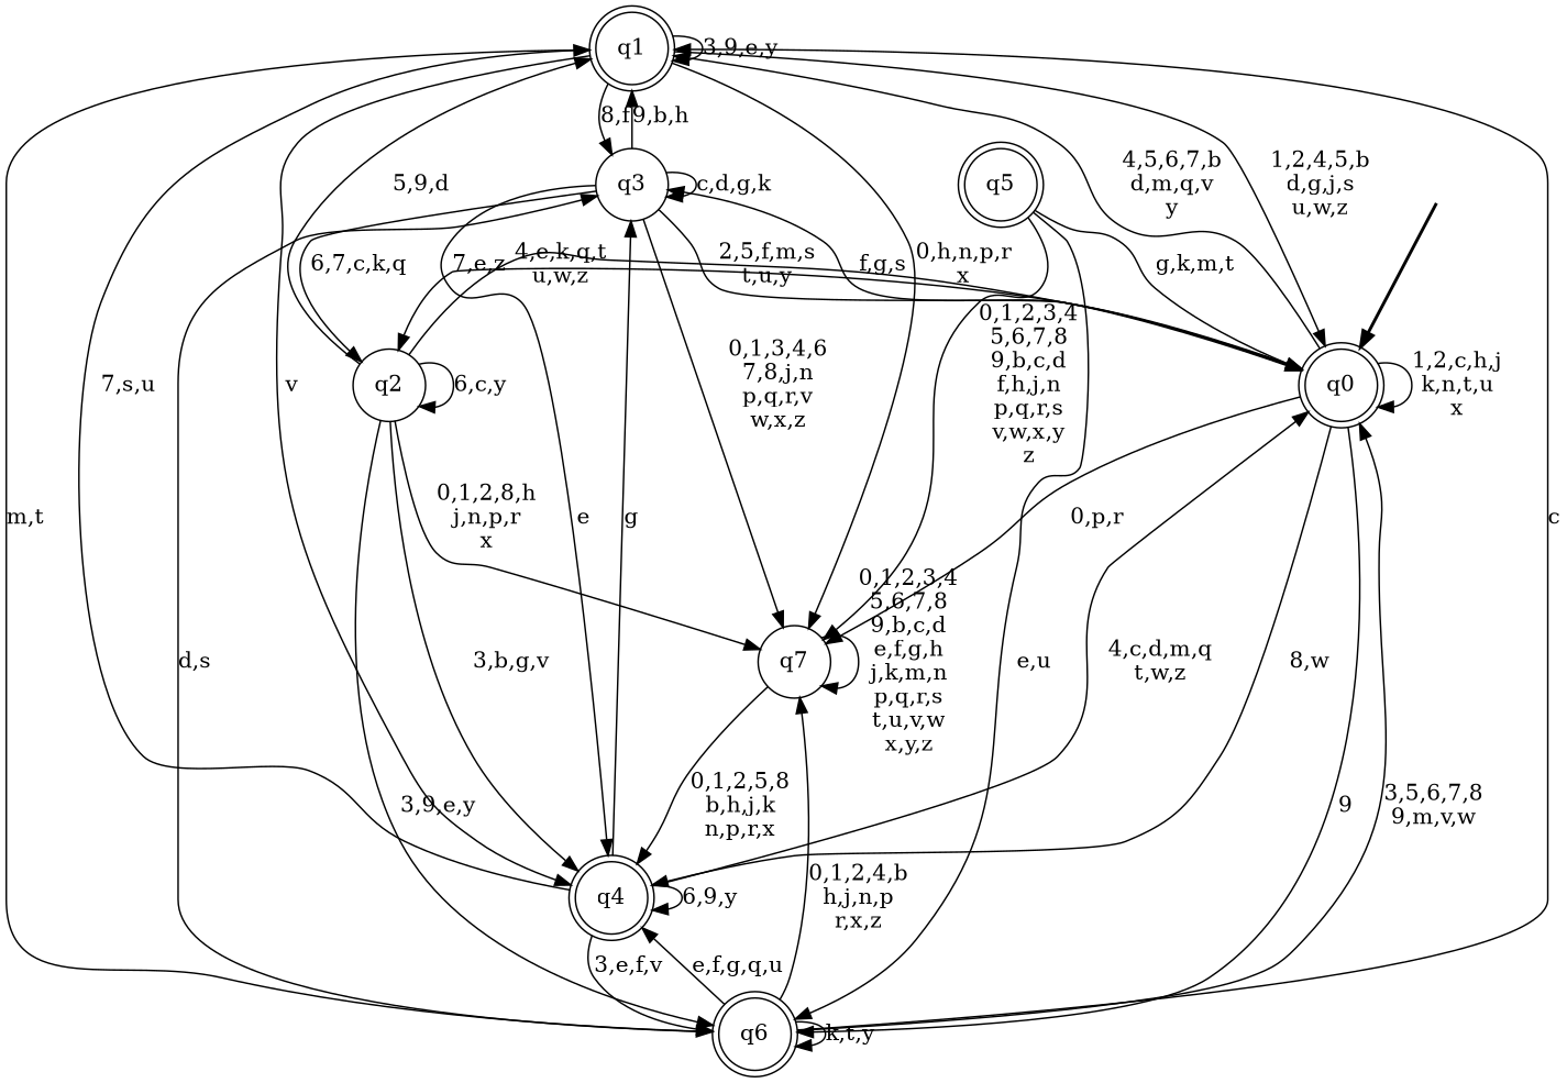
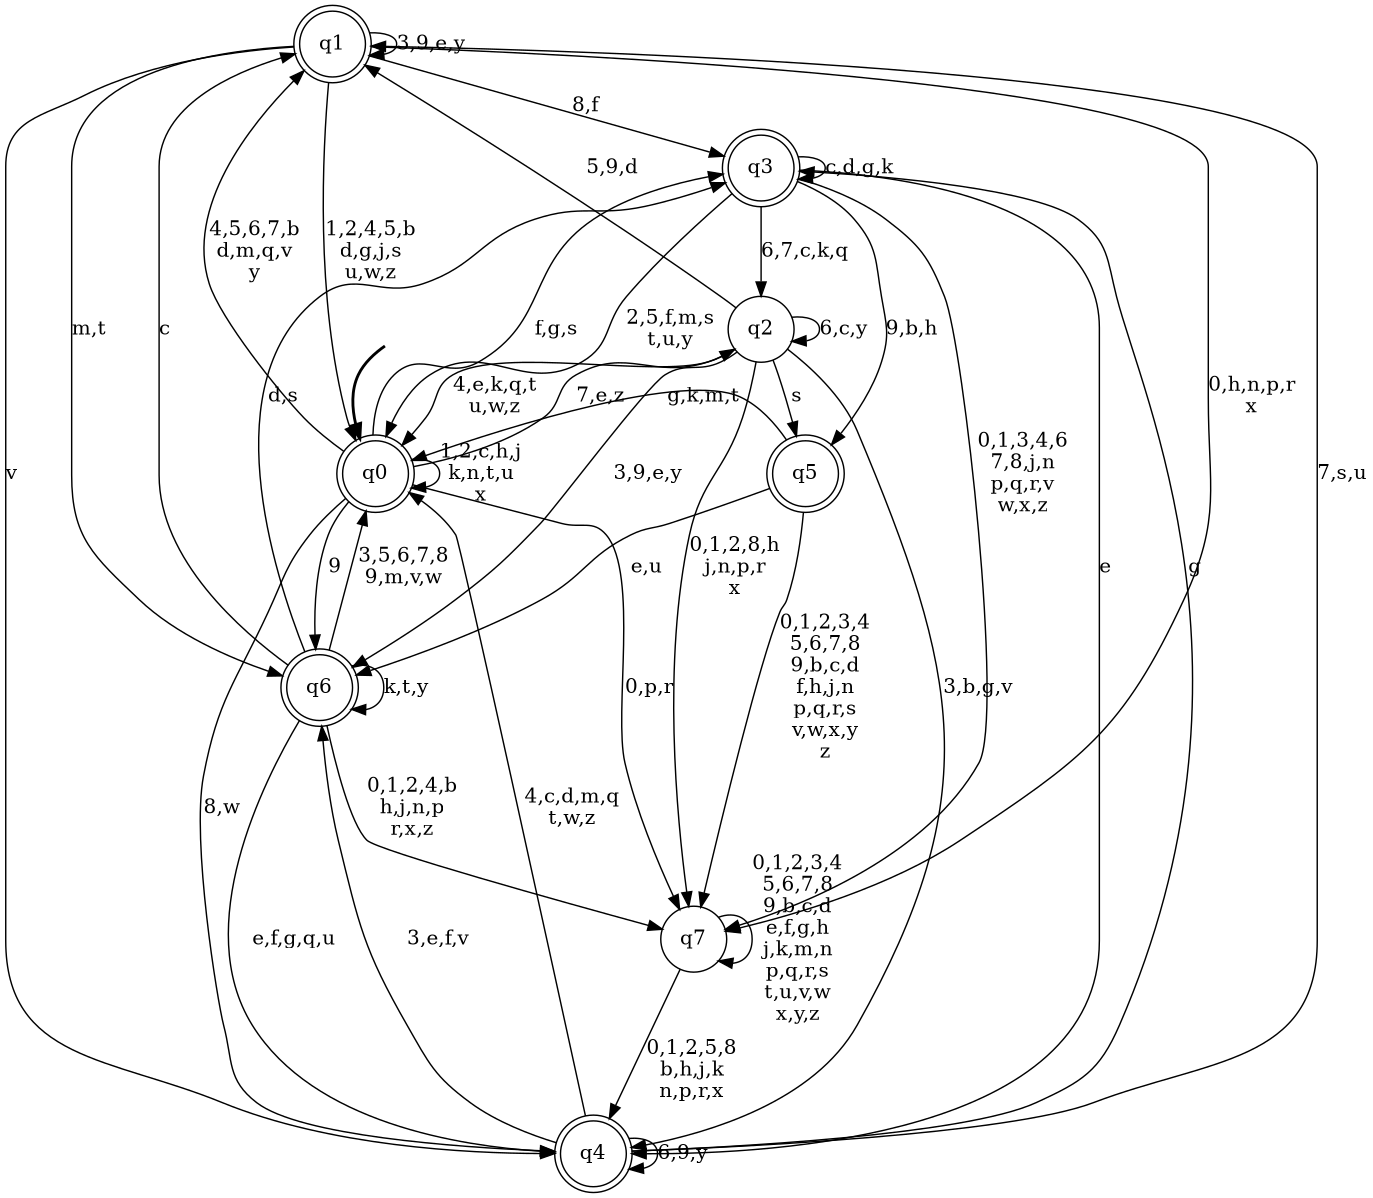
  digraph {
    rankdir=TB
    node [shape=doublecircle style="rounded,filled" color=black fillcolor=white]
    __start0 [height=0 shape=none style=invis width=0 color="" fillcolor=""]
    n2 [label=q0]
    n3 [label=q1]
    n4 [label=q2 shape=circle]
-   n5 [label=q3 shape=circle]
+   n5 [label=q3]
    n6 [label=q4]
    n7 [label=q6 style=filled]
    n8 [label=q7 shape=circle style=filled]
    n9 [label=q5]
    subgraph cluster_1 {
      nodesep=0.15
      ranksep=0.15
      style=invis
      __start0
      n2
    }
    __start0 -> n2 [penwidth=2]
    n2 -> n2 [label="1,2,c,h,j\nk,n,t,u\nx"]
    n2 -> n3 [label="4,5,6,7,b\nd,m,q,v\ny"]
    n2 -> n4 [label="7,e,z"]
    n2 -> n5 [label="f,g,s"]
    n2 -> n6 [label="8,w"]
    n2 -> n7 [label=9]
    n2 -> n8 [label="0,p,r"]
    n3 -> n2 [label="1,2,4,5,b\nd,g,j,s\nu,w,z"]
    n3 -> n3 [label="3,9,e,y"]
    n3 -> n5 [label="8,f"]
    n3 -> n6 [label=v]
    n3 -> n7 [label="m,t"]
    n3 -> n8 [label="0,h,n,p,r\nx"]
    n4 -> n2 [label="4,e,k,q,t\nu,w,z"]
    n4 -> n3 [label="5,9,d"]
    n4 -> n4 [label="6,c,y"]
    n4 -> n6 [label="3,b,g,v"]
    n4 -> n7 [label="3,9,e,y"]
    n4 -> n8 [label="0,1,2,8,h\nj,n,p,r\nx"]
+   n4 -> n9 [label=s]
    n5 -> n2 [label="2,5,f,m,s\nt,u,y"]
-   n5 -> n3 [label="9,b,h"]
+   n5 -> n9 [label="9,b,h"]
    n5 -> n4 [label="6,7,c,k,q"]
    n5 -> n5 [label="c,d,g,k"]
    n5 -> n6 [label=e]
    n5 -> n8 [label="0,1,3,4,6\n7,8,j,n\np,q,r,v\nw,x,z"]
    n6 -> n2 [label="4,c,d,m,q\nt,w,z"]
    n6 -> n3 [label="7,s,u"]
    n6 -> n5 [label=g]
    n6 -> n6 [label="6,9,y"]
    n6 -> n7 [label="3,e,f,v"]
    n7 -> n2 [label="3,5,6,7,8\n9,m,v,w"]
    n7 -> n3 [label=c]
    n7 -> n5 [label="d,s"]
    n7 -> n6 [label="e,f,g,q,u"]
    n7 -> n7 [label="k,t,y"]
    n7 -> n8 [label="0,1,2,4,b\nh,j,n,p\nr,x,z"]
    n8 -> n6 [label="0,1,2,5,8\nb,h,j,k\nn,p,r,x"]
    n8 -> n8 [label="0,1,2,3,4\n5,6,7,8\n9,b,c,d\ne,f,g,h\nj,k,m,n\np,q,r,s\nt,u,v,w\nx,y,z"]
    n9 -> n2 [label="g,k,m,t"]
    n9 -> n7 [label="e,u"]
    n9 -> n8 [label="0,1,2,3,4\n5,6,7,8\n9,b,c,d\nf,h,j,n\np,q,r,s\nv,w,x,y\nz"]
  }
